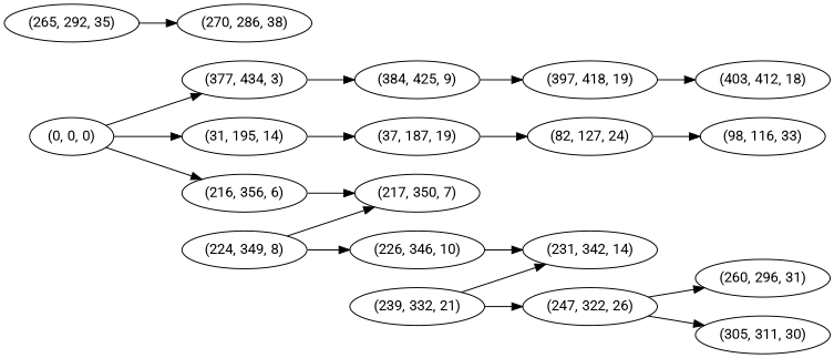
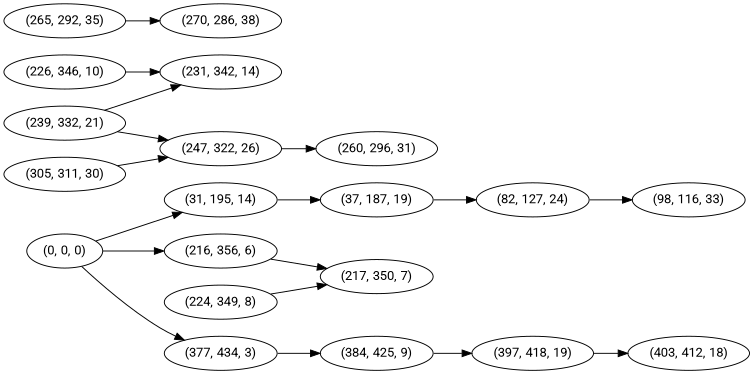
  digraph {
    fontname=Roboto
    rankdir=LR
    node [fontname=Roboto]
    edge [fontname=Roboto]
    "(0, 0, 0)"
    "(31, 195, 14)"
    "(216, 356, 6)"
    "(377, 434, 3)"
    "(37, 187, 19)"
    "(217, 350, 7)"
    "(384, 425, 9)"
    "(82, 127, 24)"
    "(98, 116, 33)"
    "(224, 349, 8)"
    "(226, 346, 10)"
    "(231, 342, 14)"
    "(239, 332, 21)"
    "(247, 322, 26)"
    "(260, 296, 31)"
    "(305, 311, 30)"
    "(265, 292, 35)"
    "(270, 286, 38)"
    n19 [label="(397, 418, 19)"]
    "(403, 412, 18)"
    "(0, 0, 0)" -> "(31, 195, 14)"
    "(0, 0, 0)" -> "(216, 356, 6)"
    "(0, 0, 0)" -> "(377, 434, 3)"
    "(31, 195, 14)" -> "(37, 187, 19)"
    "(216, 356, 6)" -> "(217, 350, 7)"
    "(377, 434, 3)" -> "(384, 425, 9)"
    "(37, 187, 19)" -> "(82, 127, 24)"
    "(384, 425, 9)" -> n19
    "(82, 127, 24)" -> "(98, 116, 33)"
    "(224, 349, 8)" -> "(217, 350, 7)"
-   "(224, 349, 8)" -> "(226, 346, 10)"
    "(226, 346, 10)" -> "(231, 342, 14)"
    "(239, 332, 21)" -> "(231, 342, 14)"
    "(239, 332, 21)" -> "(247, 322, 26)"
    "(247, 322, 26)" -> "(260, 296, 31)"
-   "(247, 322, 26)" -> "(305, 311, 30)"
+   "(305, 311, 30)" -> "(247, 322, 26)"
    "(265, 292, 35)" -> "(270, 286, 38)"
    n19 -> "(403, 412, 18)"
  }
